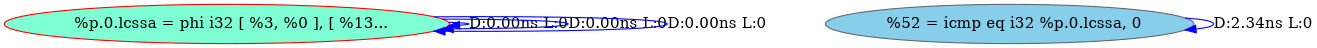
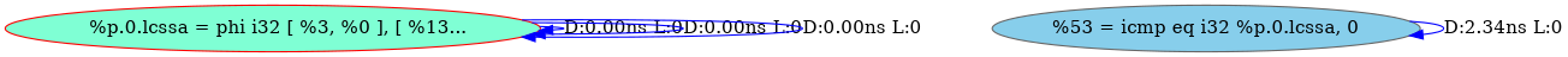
  digraph {
    node [style=filled]
    edge [color=blue]
    n1 [label="  %p.0.lcssa = phi i32 [ %3, %0 ], [ %13..." fillcolor=aquamarine color=red]
-   n2 [label="  %52 = icmp eq i32 %p.0.lcssa, 0" fillcolor=skyblue color=gray40]
+   n2 [label="%53 = icmp eq i32 %p.0.lcssa, 0" fillcolor=skyblue color=gray40]
    n1 -> n1 [label="D:0.00ns L:0"]
    n1 -> n1 [label="D:0.00ns L:0"]
    n1 -> n1 [label="D:0.00ns L:0"]
    n2 -> n2 [label="D:2.34ns L:0"]
  }
